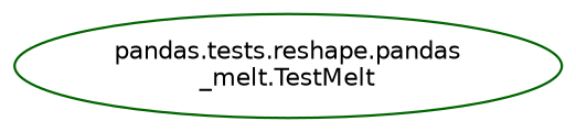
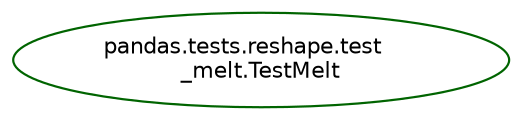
  digraph {
    rankdir=LR
-   n1 [color=darkgreen fillcolor=white fontname=Helvetica fontsize=10 height=0.2 label="pandas.tests.reshape.pandas\l_melt.TestMelt" shape=ellipse style=filled width=0.4]
+   n1 [color=darkgreen fillcolor=white fontname=Helvetica fontsize=10 height=0.2 label="pandas.tests.reshape.test\l_melt.TestMelt" shape=ellipse style=filled width=0.4]
  }
